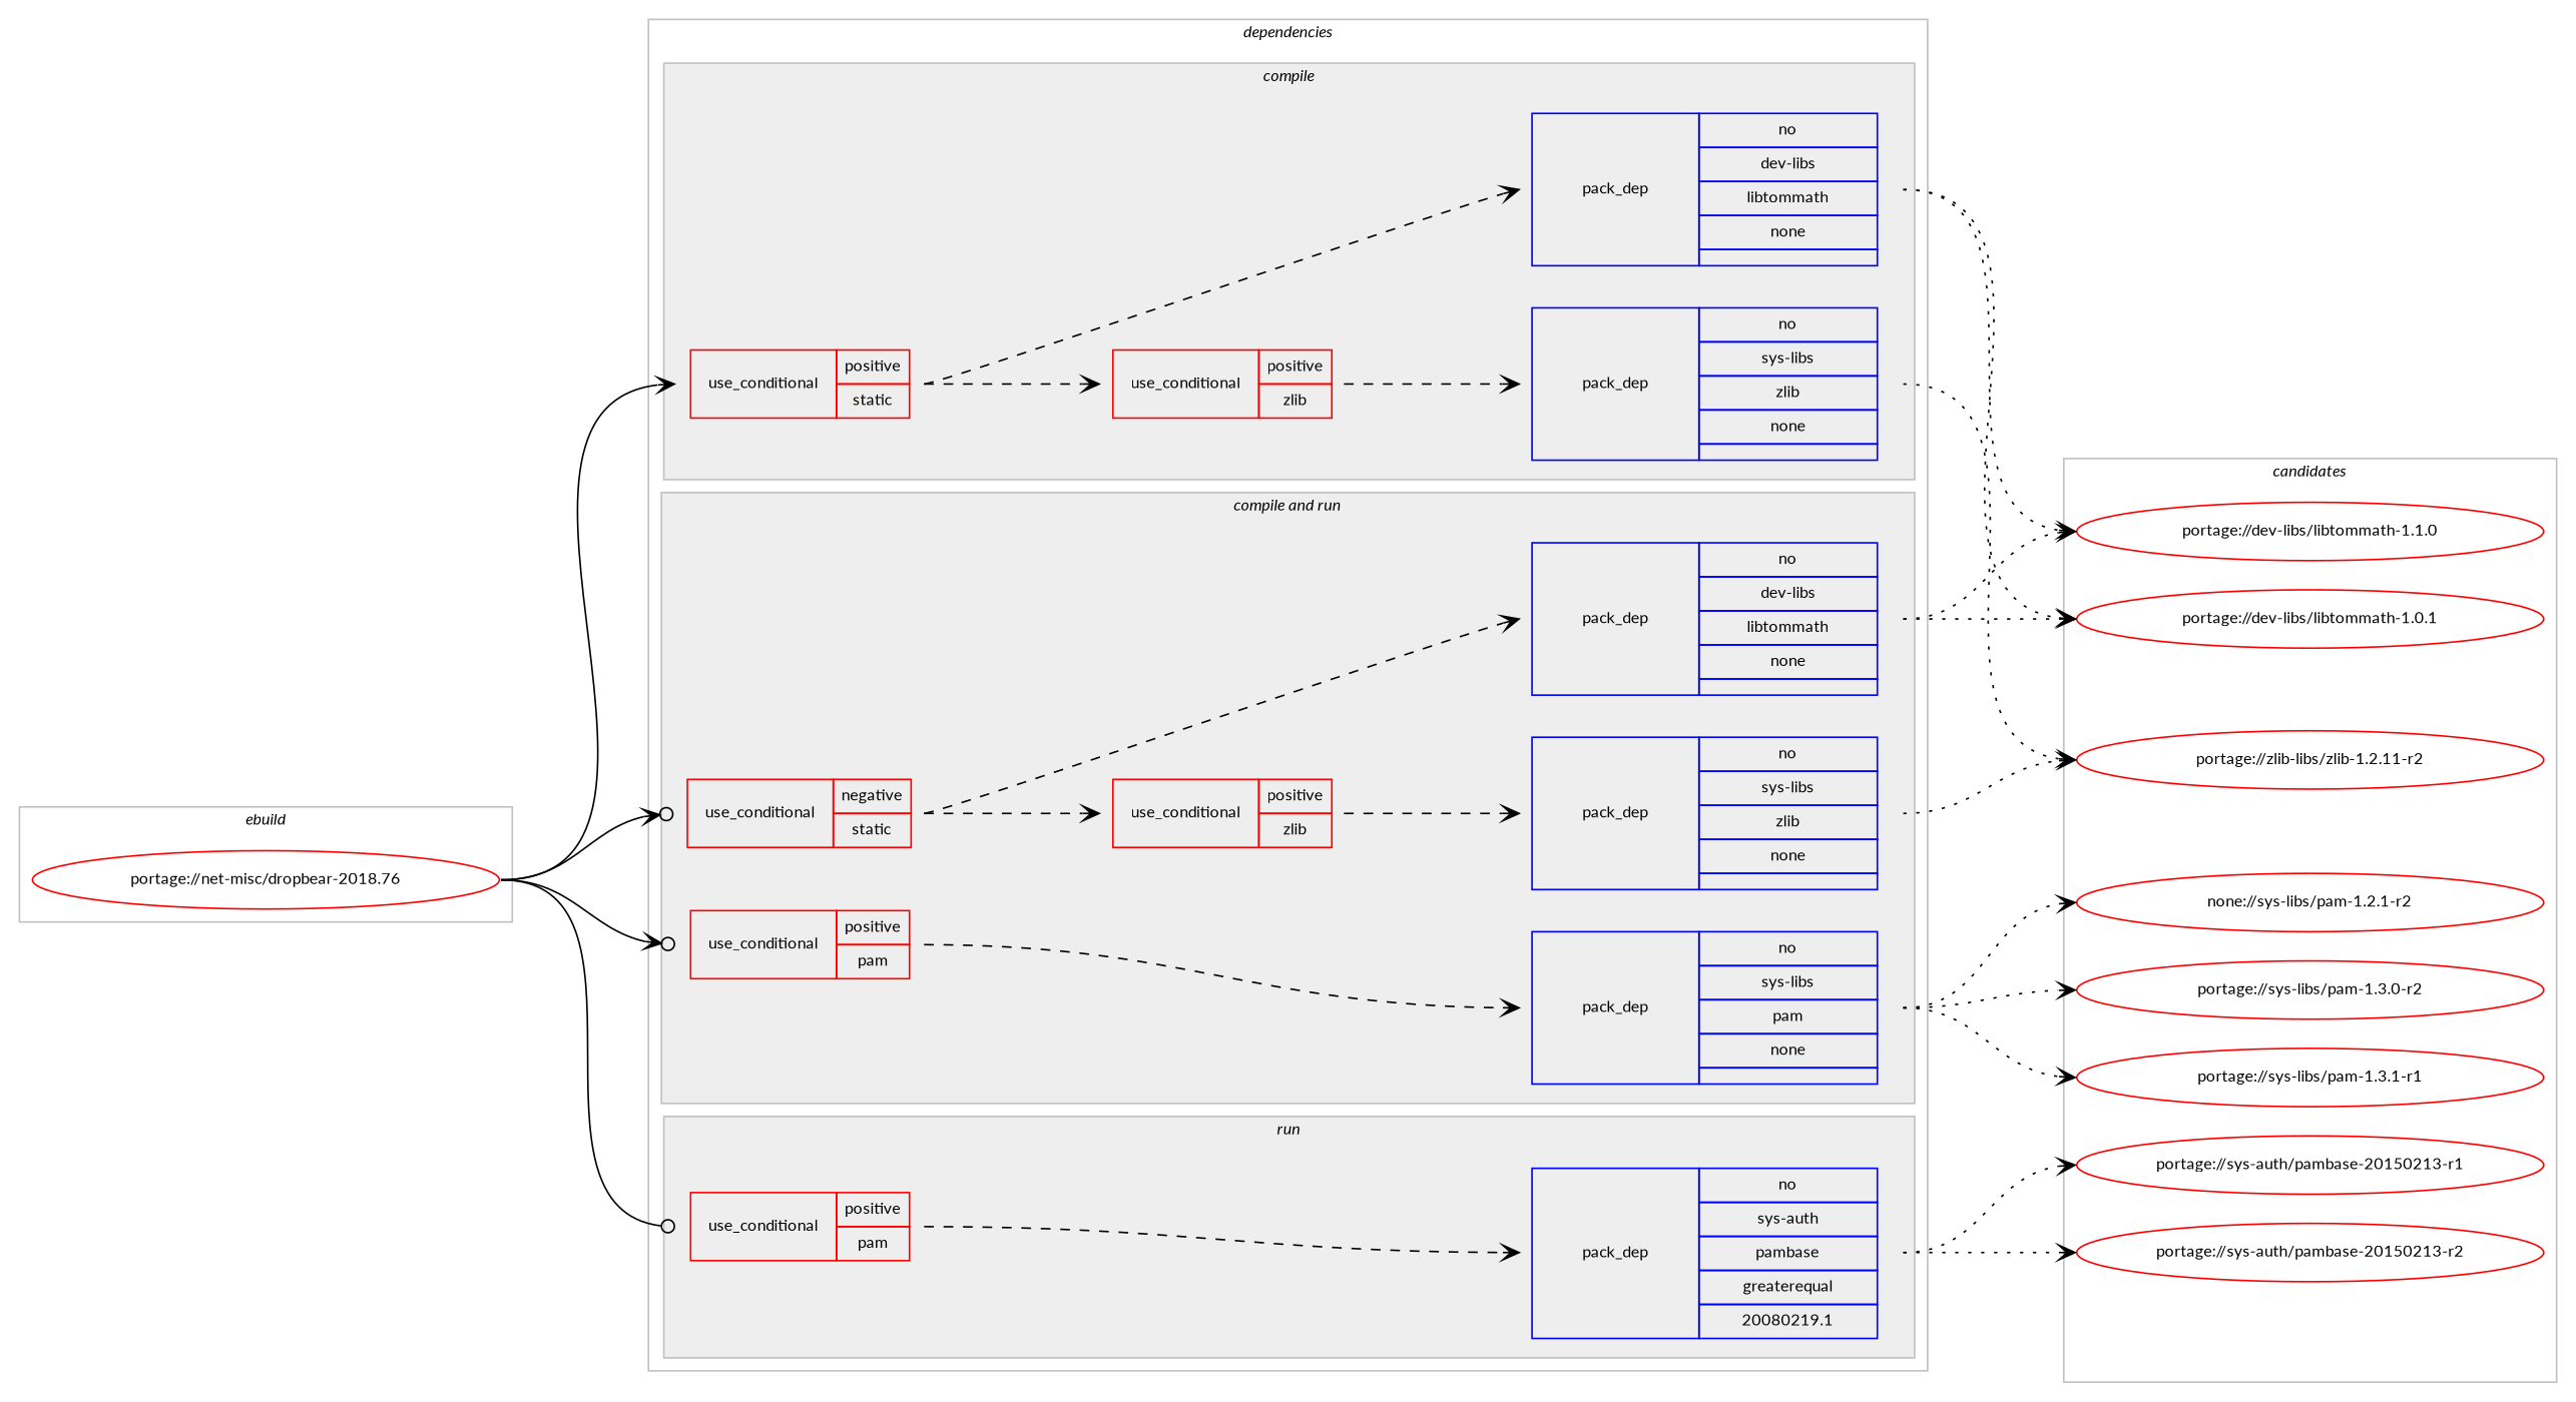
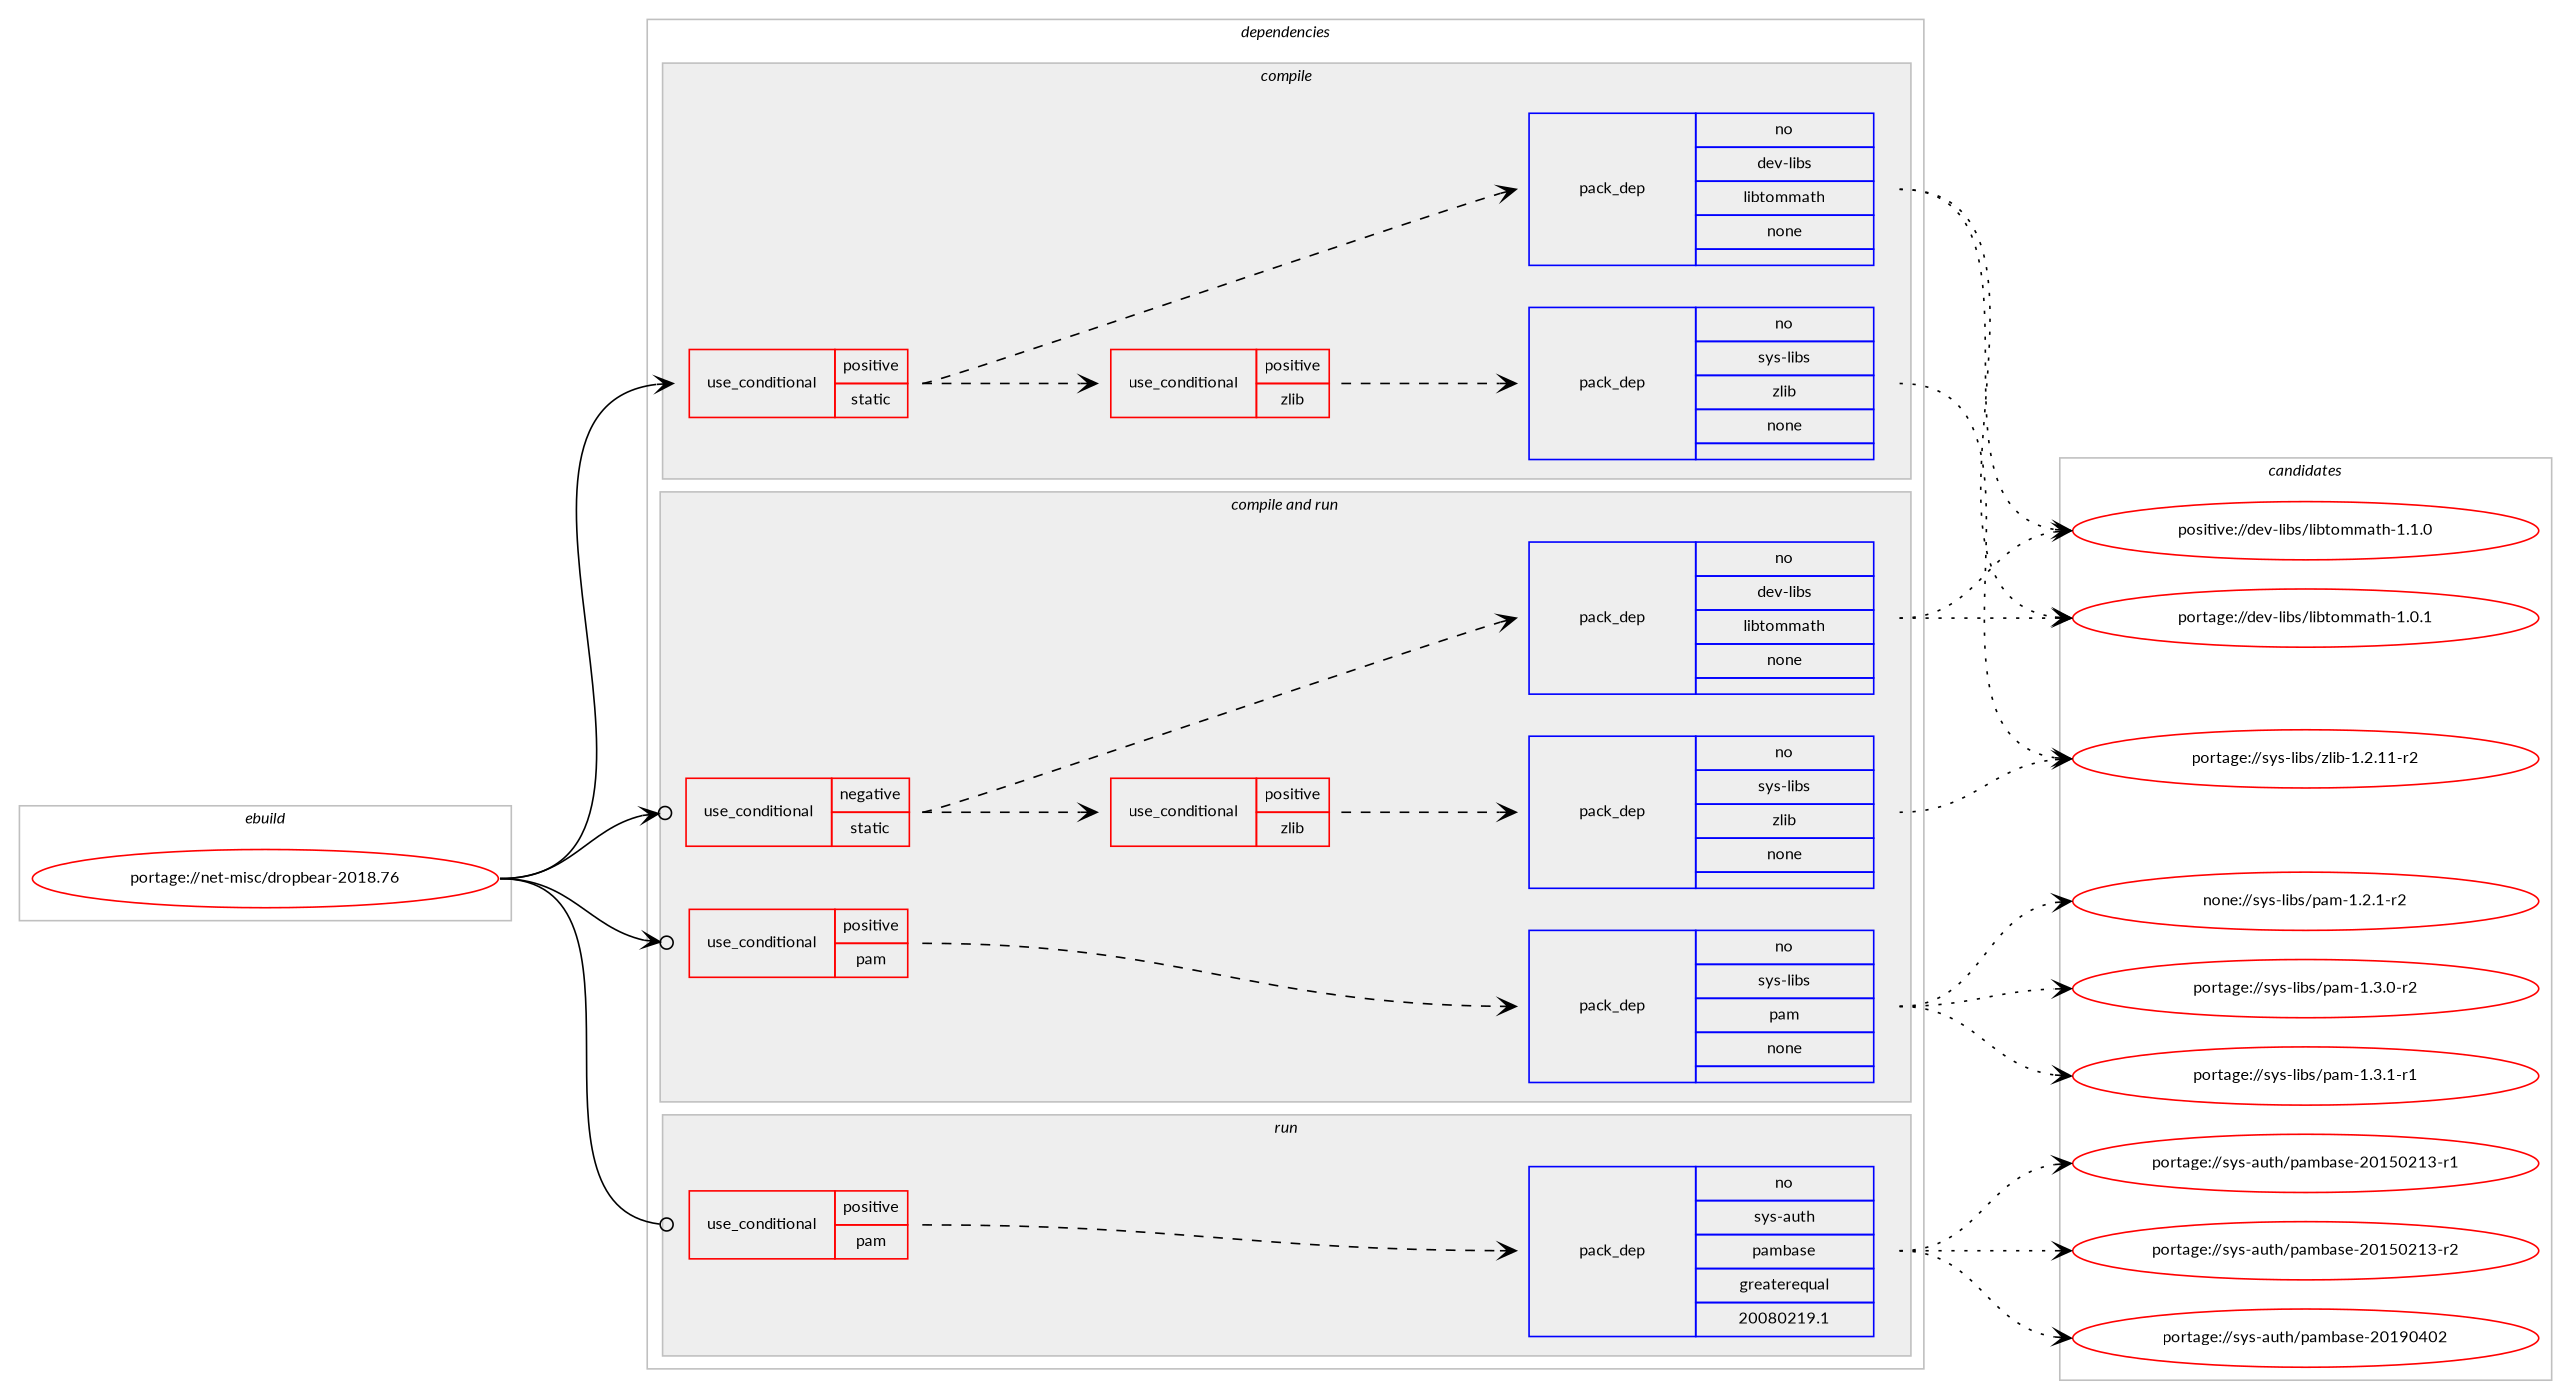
  digraph {
    compound=true
    concentrate=true
    fontname=Lato
    fontsize=10
    newrank=true
    rankdir=LR
    ranksep=1.5
    node [color=red fontname=Lato fontsize=10 shape=none]
    edge [arrowhead=vee fontname=Lato headport=w style=dotted tailport=e weight=20]
    n1 [label="portage://net-misc/dropbear-2018.76" width=4 shape=""]
    n2 [color=blue label=<<TABLE BORDER="0" CELLBORDER="1" CELLSPACING="0" CELLPADDING="4" WIDTH="220"><TR><TD ROWSPAN="6" CELLPADDING="30">pack_dep</TD></TR><TR><TD WIDTH="110">no</TD></TR><TR><TD>sys-libs</TD></TR><TR><TD>zlib</TD></TR><TR><TD>none</TD></TR><TR><TD></TD></TR></TABLE>>]
    n3 [label=<<TABLE BORDER="0" CELLBORDER="1" CELLSPACING="0" CELLPADDING="4"><TR><TD ROWSPAN="3" CELLPADDING="10">use_conditional</TD></TR><TR><TD>positive</TD></TR><TR><TD>zlib</TD></TR></TABLE>>]
    n4 [color=blue label=<<TABLE BORDER="0" CELLBORDER="1" CELLSPACING="0" CELLPADDING="4" WIDTH="220"><TR><TD ROWSPAN="6" CELLPADDING="30">pack_dep</TD></TR><TR><TD WIDTH="110">no</TD></TR><TR><TD>dev-libs</TD></TR><TR><TD>libtommath</TD></TR><TR><TD>none</TD></TR><TR><TD></TD></TR></TABLE>>]
    n5 [label=<<TABLE BORDER="0" CELLBORDER="1" CELLSPACING="0" CELLPADDING="4"><TR><TD ROWSPAN="3" CELLPADDING="10">use_conditional</TD></TR><TR><TD>positive</TD></TR><TR><TD>static</TD></TR></TABLE>>]
    n6 [color=blue label=<<TABLE BORDER="0" CELLBORDER="1" CELLSPACING="0" CELLPADDING="4" WIDTH="220"><TR><TD ROWSPAN="6" CELLPADDING="30">pack_dep</TD></TR><TR><TD WIDTH="110">no</TD></TR><TR><TD>sys-libs</TD></TR><TR><TD>zlib</TD></TR><TR><TD>none</TD></TR><TR><TD></TD></TR></TABLE>>]
    n7 [label=<<TABLE BORDER="0" CELLBORDER="1" CELLSPACING="0" CELLPADDING="4"><TR><TD ROWSPAN="3" CELLPADDING="10">use_conditional</TD></TR><TR><TD>positive</TD></TR><TR><TD>zlib</TD></TR></TABLE>>]
    n8 [color=blue label=<<TABLE BORDER="0" CELLBORDER="1" CELLSPACING="0" CELLPADDING="4" WIDTH="220"><TR><TD ROWSPAN="6" CELLPADDING="30">pack_dep</TD></TR><TR><TD WIDTH="110">no</TD></TR><TR><TD>dev-libs</TD></TR><TR><TD>libtommath</TD></TR><TR><TD>none</TD></TR><TR><TD></TD></TR></TABLE>>]
    n9 [label=<<TABLE BORDER="0" CELLBORDER="1" CELLSPACING="0" CELLPADDING="4"><TR><TD ROWSPAN="3" CELLPADDING="10">use_conditional</TD></TR><TR><TD>negative</TD></TR><TR><TD>static</TD></TR></TABLE>>]
    n10 [color=blue label=<<TABLE BORDER="0" CELLBORDER="1" CELLSPACING="0" CELLPADDING="4" WIDTH="220"><TR><TD ROWSPAN="6" CELLPADDING="30">pack_dep</TD></TR><TR><TD WIDTH="110">no</TD></TR><TR><TD>sys-libs</TD></TR><TR><TD>pam</TD></TR><TR><TD>none</TD></TR><TR><TD></TD></TR></TABLE>>]
    n11 [label=<<TABLE BORDER="0" CELLBORDER="1" CELLSPACING="0" CELLPADDING="4"><TR><TD ROWSPAN="3" CELLPADDING="10">use_conditional</TD></TR><TR><TD>positive</TD></TR><TR><TD>pam</TD></TR></TABLE>>]
    n12 [color=blue label=<<TABLE BORDER="0" CELLBORDER="1" CELLSPACING="0" CELLPADDING="4" WIDTH="220"><TR><TD ROWSPAN="6" CELLPADDING="30">pack_dep</TD></TR><TR><TD WIDTH="110">no</TD></TR><TR><TD>sys-auth</TD></TR><TR><TD>pambase</TD></TR><TR><TD>greaterequal</TD></TR><TR><TD>20080219.1</TD></TR></TABLE>>]
    n13 [label=<<TABLE BORDER="0" CELLBORDER="1" CELLSPACING="0" CELLPADDING="4"><TR><TD ROWSPAN="3" CELLPADDING="10">use_conditional</TD></TR><TR><TD>positive</TD></TR><TR><TD>pam</TD></TR></TABLE>>]
-   n14 [label="portage://zlib-libs/zlib-1.2.11-r2" width=4 shape=""]
+   n14 [label="portage://sys-libs/zlib-1.2.11-r2" width=4 shape=""]
    n15 [label="portage://dev-libs/libtommath-1.0.1" width=4 shape=""]
-   n16 [label="portage://dev-libs/libtommath-1.1.0" width=4 shape=""]
+   n16 [label="positive://dev-libs/libtommath-1.1.0" width=4 shape=""]
    n17 [label="none://sys-libs/pam-1.2.1-r2" width=4 shape=""]
    n18 [label="portage://sys-libs/pam-1.3.0-r2" width=4 shape=""]
    n19 [label="portage://sys-libs/pam-1.3.1-r1" width=4 shape=""]
    n20 [label="portage://sys-auth/pambase-20150213-r1" width=4 shape=""]
    n21 [label="portage://sys-auth/pambase-20150213-r2" width=4 shape=""]
+   n22 [label="portage://sys-auth/pambase-20190402" width=4 shape=""]
    subgraph cluster_1 {
      color=gray
      label=<<i>ebuild</i>>
      rank=same
      n1
    }
    subgraph cluster_2 {
      color=gray
      label=<<i>dependencies</i>>
      subgraph cluster_3 {
        color=gray
        fillcolor="#eeeeee"
        label=<<i>compile</i>>
        style=filled
        subgraph sub_4 {
          color=gray
          fillcolor="#eeeeee"
          label=<<i>compile</i>>
          style=filled
          n5
          subgraph sub_5 {
            color=gray
            fillcolor="#eeeeee"
            label=<<i>compile</i>>
            style=filled
            n3
            subgraph sub_6 {
              color=gray
              fillcolor="#eeeeee"
              label=<<i>compile</i>>
              style=filled
              n2
            }
          }
          subgraph sub_7 {
            color=gray
            fillcolor="#eeeeee"
            label=<<i>compile</i>>
            style=filled
            n4
          }
        }
      }
      subgraph cluster_8 {
        color=gray
        fillcolor="#eeeeee"
        label=<<i>compile and run</i>>
        style=filled
        subgraph sub_9 {
          color=gray
          fillcolor="#eeeeee"
          label=<<i>compile and run</i>>
          style=filled
          n9
          subgraph sub_10 {
            color=gray
            fillcolor="#eeeeee"
            label=<<i>compile and run</i>>
            style=filled
            n7
            subgraph sub_11 {
              color=gray
              fillcolor="#eeeeee"
              label=<<i>compile and run</i>>
              style=filled
              n6
            }
          }
          subgraph sub_12 {
            color=gray
            fillcolor="#eeeeee"
            label=<<i>compile and run</i>>
            style=filled
            n8
          }
        }
        subgraph sub_13 {
          color=gray
          fillcolor="#eeeeee"
          label=<<i>compile and run</i>>
          style=filled
          n11
          subgraph sub_14 {
            color=gray
            fillcolor="#eeeeee"
            label=<<i>compile and run</i>>
            style=filled
            n10
          }
        }
      }
      subgraph cluster_15 {
        color=gray
        fillcolor="#eeeeee"
        label=<<i>run</i>>
        style=filled
        subgraph sub_16 {
          color=gray
          fillcolor="#eeeeee"
          label=<<i>run</i>>
          style=filled
          n13
          subgraph sub_17 {
            color=gray
            fillcolor="#eeeeee"
            label=<<i>run</i>>
            style=filled
            n12
          }
        }
      }
    }
    subgraph cluster_18 {
      color=gray
      label=<<i>candidates</i>>
      rank=same
      subgraph sub_19 {
        color=black
        label=<<i>candidates</i>>
        nodesep=1
        rank=same
        n14
      }
      subgraph sub_20 {
        color=black
        label=<<i>candidates</i>>
        nodesep=1
        rank=same
        n15
        n16
      }
      subgraph sub_21 {
        color=black
        label=<<i>candidates</i>>
        nodesep=1
        rank=same
        n14
      }
      subgraph sub_22 {
        color=black
        label=<<i>candidates</i>>
        nodesep=1
        rank=same
        n15
        n16
      }
      subgraph sub_23 {
        color=black
        label=<<i>candidates</i>>
        nodesep=1
        rank=same
        n17
        n18
        n19
      }
      subgraph sub_24 {
        color=black
        label=<<i>candidates</i>>
        nodesep=1
        rank=same
        n20
        n21
+       n22
      }
    }
    n1 -> n5 [style=solid]
    n1 -> n9 [arrowhead=odotvee style=solid]
    n1 -> n11 [arrowhead=odotvee style=solid]
    n1 -> n13 [arrowhead=odot style=solid]
    n2 -> n14 [weight=100]
    n3 -> n2 [style=dashed]
    n4 -> n15 [weight=100]
    n4 -> n16 [weight=100]
    n5 -> n3 [style=dashed]
    n5 -> n4 [style=dashed]
    n6 -> n14 [weight=100]
    n7 -> n6 [style=dashed]
    n8 -> n15 [weight=100]
    n8 -> n16 [weight=100]
    n9 -> n7 [style=dashed]
    n9 -> n8 [style=dashed]
    n10 -> n17 [weight=100]
    n10 -> n18 [weight=100]
    n10 -> n19 [weight=100]
    n11 -> n10 [style=dashed]
    n12 -> n20 [weight=100]
    n12 -> n21 [weight=100]
+   n12 -> n22 [weight=100]
    n13 -> n12 [style=dashed]
  }
